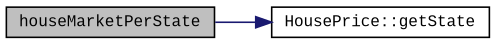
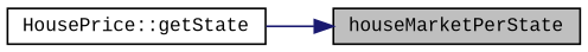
  digraph {
    rankdir=LR
    fontname="Liberation Mono"
    node [color=black fontname="Liberation Mono" fontsize=10 shape=record]
    n1 [fillcolor=grey75 fontcolor=black height=0.2 label=houseMarketPerState style=filled width=0.4]
    n2 [height=0.2 label="HousePrice::getState" width=0.4]
-   n1 -> n2 [color=midnightblue fontname="Liberation Mono" fontsize=10 labelfontname=Helvetica labelfontsize=10 style=solid]
+   n2 -> n1 [color=midnightblue fontname="Liberation Mono" fontsize=10 labelfontname=Helvetica labelfontsize=10 style=solid]
  }
